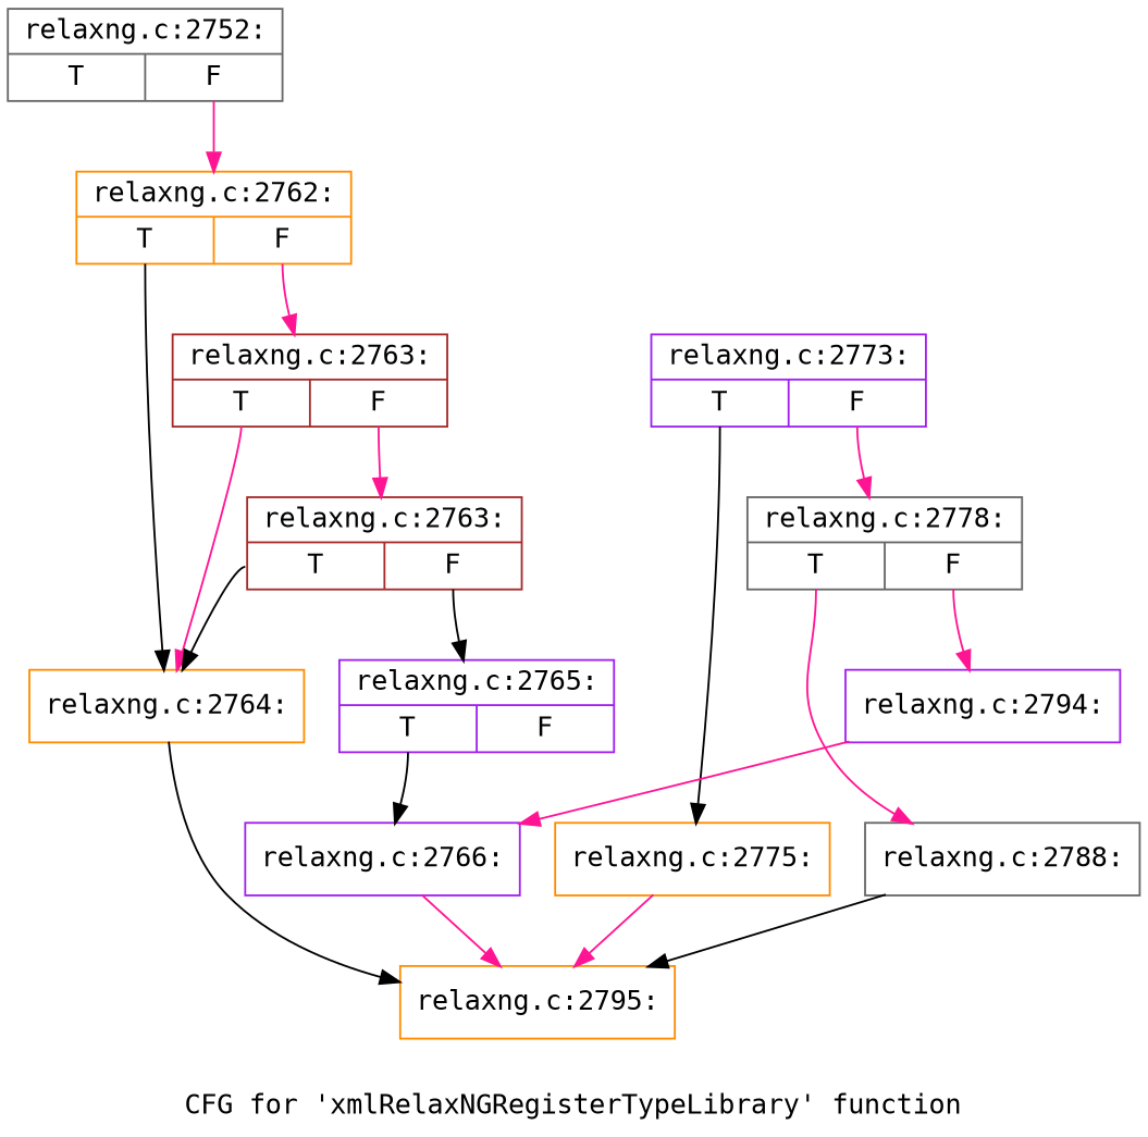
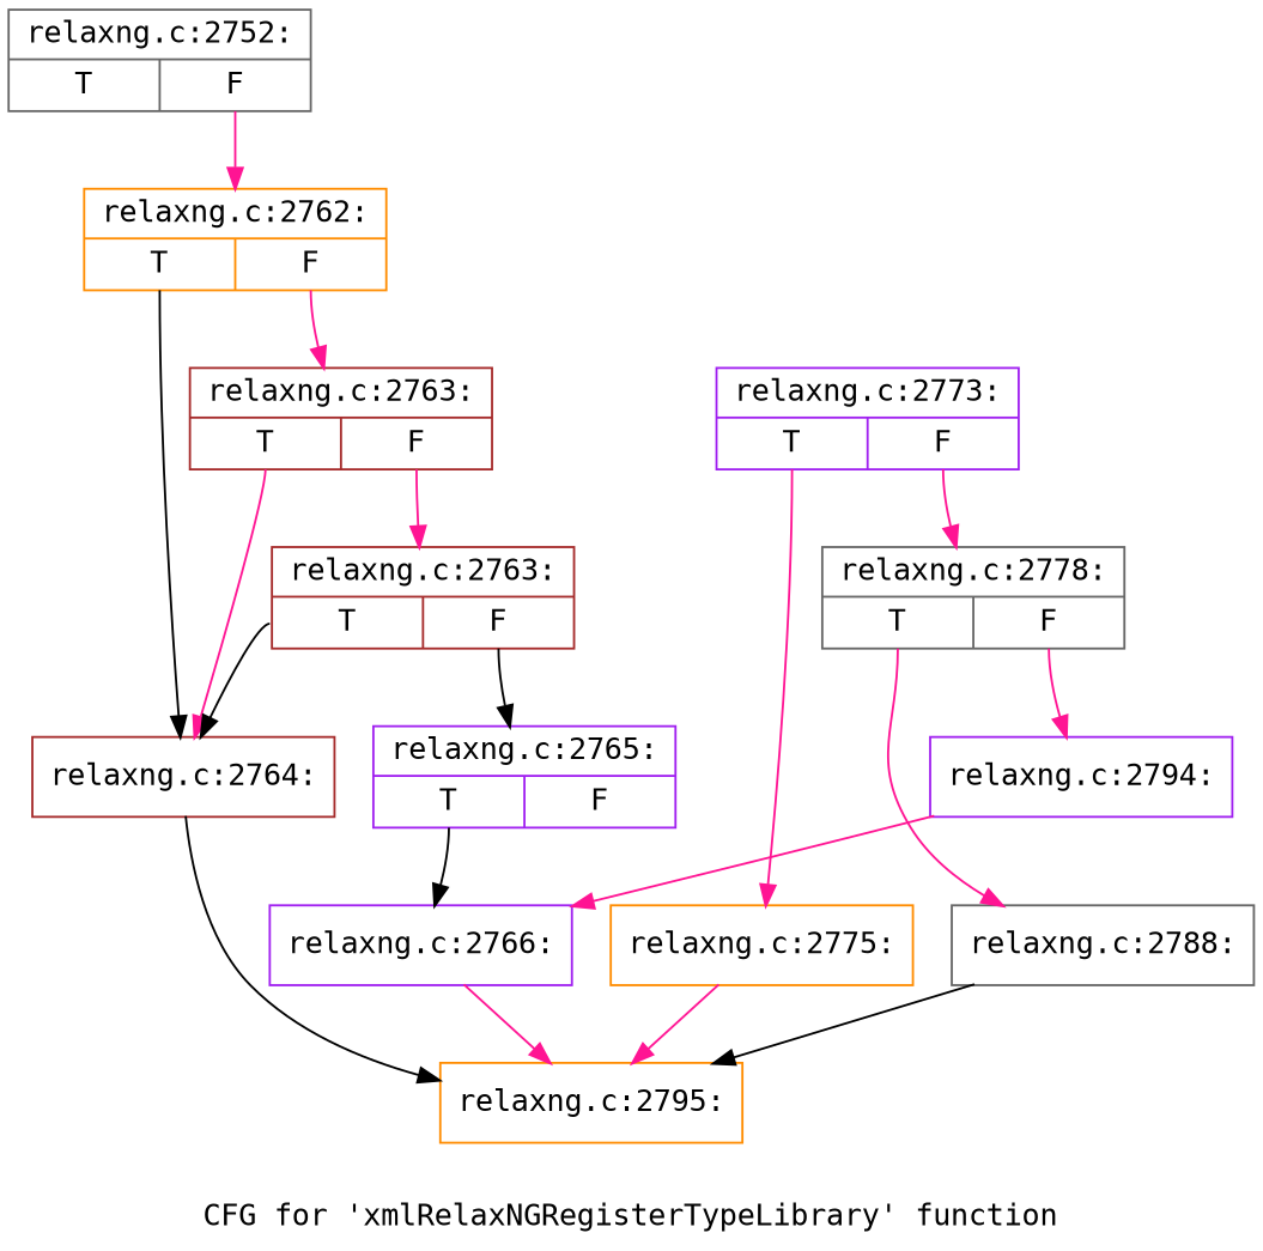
  digraph {
    fontname="DejaVu Sans Mono"
    label="CFG for 'xmlRelaxNGRegisterTypeLibrary' function"
    node [color=purple fontname="DejaVu Sans Mono" shape=record]
    edge [color=deeppink fontname="DejaVu Sans Mono" tailport=s0]
    n1 [color=gray40 label="{relaxng.c:2752:|{<s0>T|<s1>F}}"]
    n2 [color=darkorange label="{relaxng.c:2762:|{<s0>T|<s1>F}}"]
-   n3 [color=darkorange label="{relaxng.c:2764:}"]
+   n3 [color=brown label="{relaxng.c:2764:}"]
    n4 [color=darkorange label="{relaxng.c:2795:}"]
    n5 [color=brown label="{relaxng.c:2763:|{<s0>T|<s1>F}}"]
    n6 [color=brown label="{relaxng.c:2763:|{<s0>T|<s1>F}}"]
    n7 [label="{relaxng.c:2765:|{<s0>T|<s1>F}}"]
    n8 [label="{relaxng.c:2766:}"]
    n9 [label="{relaxng.c:2773:|{<s0>T|<s1>F}}"]
    n10 [color=darkorange label="{relaxng.c:2775:}"]
    n11 [color=gray40 label="{relaxng.c:2778:|{<s0>T|<s1>F}}"]
    n12 [color=gray40 label="{relaxng.c:2788:}"]
    n13 [label="{relaxng.c:2794:}"]
    n1 -> n2 [tailport=s1]
    n2 -> n3 [color=black]
    n2 -> n5 [tailport=s1]
    n3 -> n4 [color=black]
    n5 -> n3
    n5 -> n6 [tailport=s1]
    n6 -> n3 [color=black]
    n6 -> n7 [color=black tailport=s1]
    n7 -> n8 [color=black]
    n8 -> n4
-   n9 -> n10 [color=black]
+   n9 -> n10
    n9 -> n11 [tailport=s1]
    n10 -> n4
    n11 -> n12
    n11 -> n13 [tailport=s1]
    n12 -> n4 [color=black]
    n13 -> n8
  }
